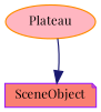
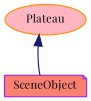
  digraph {
    fontname="Playfair Display"
    node [fontname="Playfair Display" fontsize=10 style=filled]
    n1 [color=darkorange fillcolor=lightpink fontcolor=black height=0.2 label=Plateau shape=ellipse width=0.4]
    n2 [color=purple fillcolor=salmon height=0.2 label=SceneObject shape=note width=0.4]
-   n2 -> n1 [color=midnightblue dir=back fontname="Playfair Display" fontsize=10 labelfontname=Helvetica labelfontsize=10 style=solid]
+   n1 -> n2 [color=midnightblue dir=back fontname="Playfair Display" fontsize=10 labelfontname=Helvetica labelfontsize=10 style=solid]
  }
